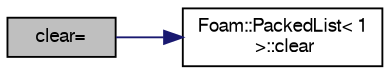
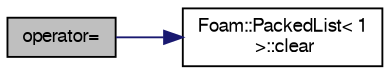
  digraph {
    rankdir=LR
    node [color=black fontname=FreeSans fontsize=10 shape=record]
-   n1 [fillcolor=grey75 fontcolor=black height=0.2 label="clear=" style=filled width=0.4]
+   n1 [fillcolor=grey75 fontcolor=black height=0.2 label="operator=" style=filled width=0.4]
    n2 [height=0.2 label="Foam::PackedList\< 1\l \>::clear" width=0.4]
    n1 -> n2 [color=midnightblue fontname=FreeSans fontsize=10 labelfontname=FreeSans labelfontsize=10 style=solid]
  }
